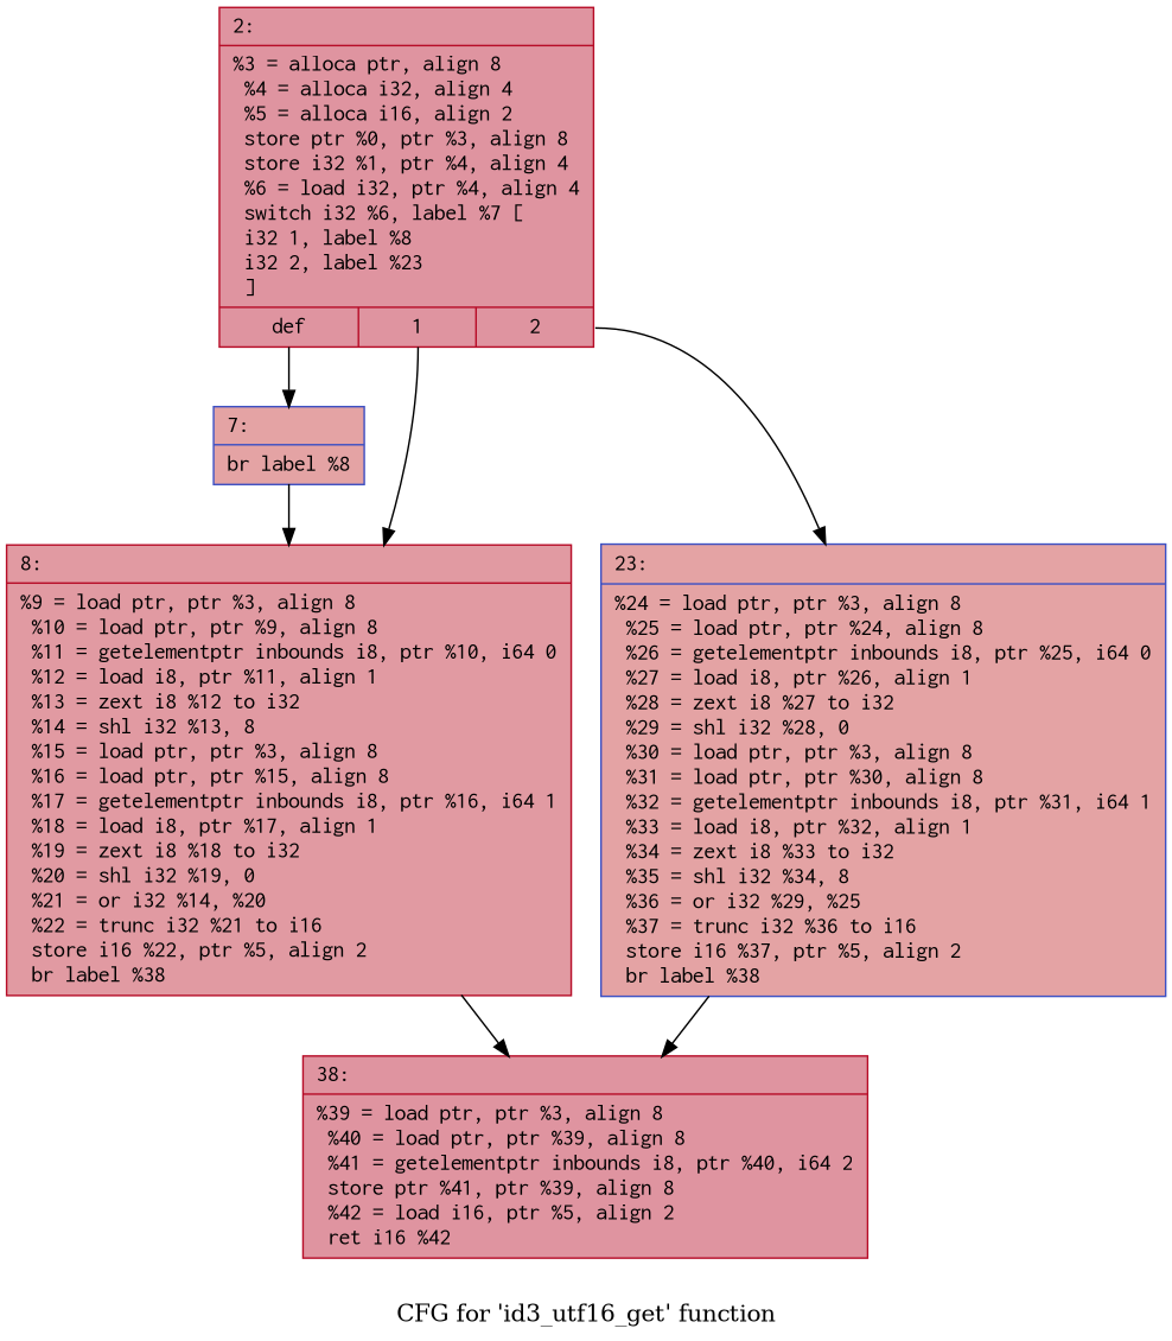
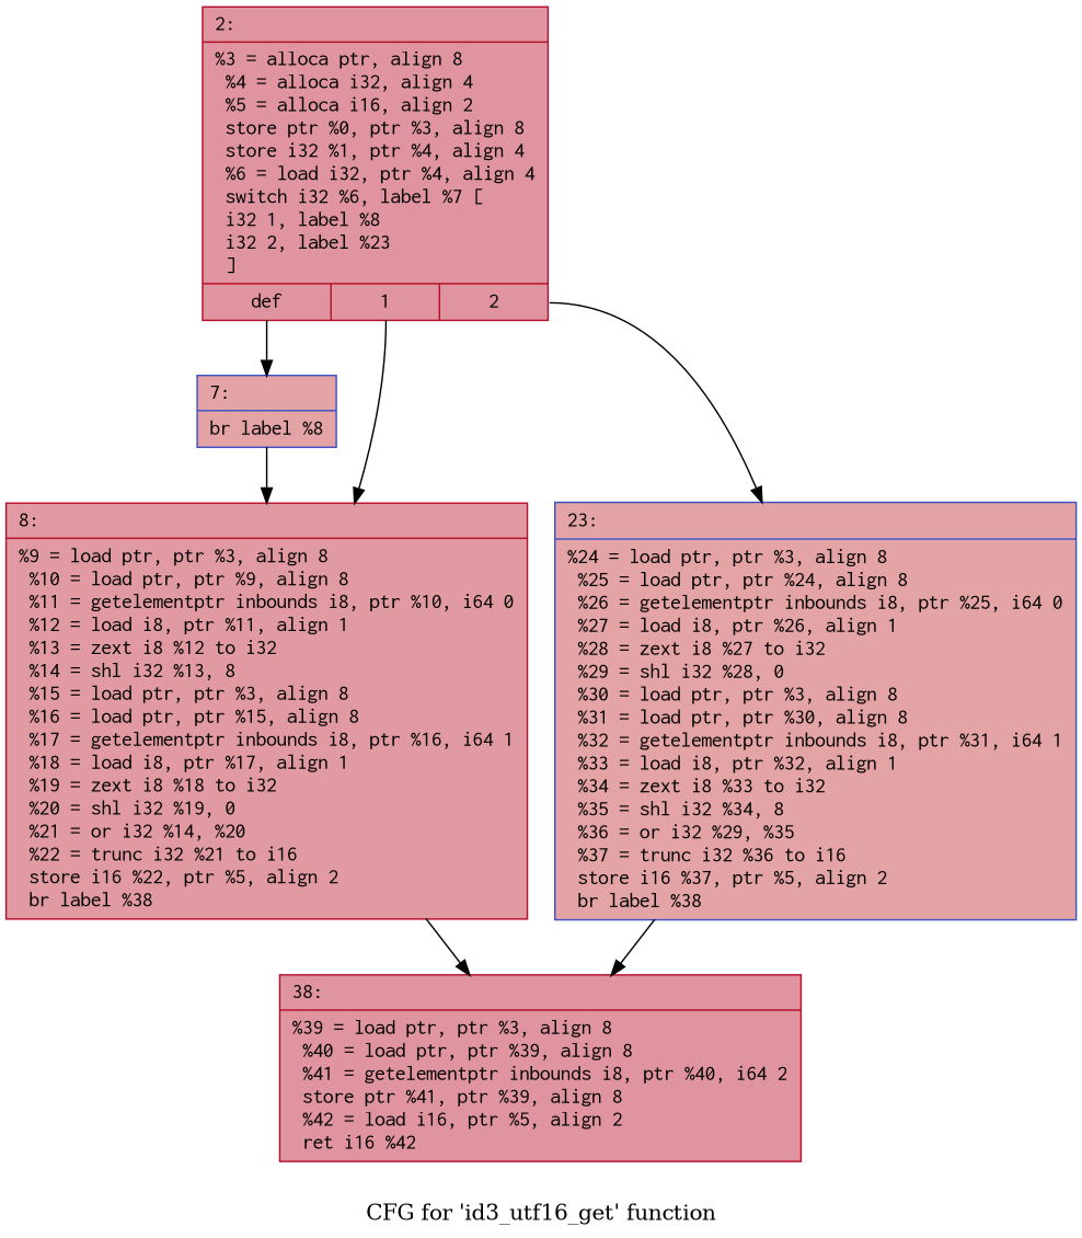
  digraph {
    label="CFG for 'id3_utf16_get' function"
    node [color="#b70d28ff" fillcolor="#b70d2870" fontname=Courier shape=record style=filled]
    n1 [label="{2:\l|  %3 = alloca ptr, align 8\l  %4 = alloca i32, align 4\l  %5 = alloca i16, align 2\l  store ptr %0, ptr %3, align 8\l  store i32 %1, ptr %4, align 4\l  %6 = load i32, ptr %4, align 4\l  switch i32 %6, label %7 [\l    i32 1, label %8\l    i32 2, label %23\l  ]\l|{<s0>def|<s1>1|<s2>2}}"]
    n2 [color="#3d50c3ff" fillcolor="#c32e3170" label="{7:\l|  br label %8\l}"]
    n3 [fillcolor="#bb1b2c70" label="{8:\l|  %9 = load ptr, ptr %3, align 8\l  %10 = load ptr, ptr %9, align 8\l  %11 = getelementptr inbounds i8, ptr %10, i64 0\l  %12 = load i8, ptr %11, align 1\l  %13 = zext i8 %12 to i32\l  %14 = shl i32 %13, 8\l  %15 = load ptr, ptr %3, align 8\l  %16 = load ptr, ptr %15, align 8\l  %17 = getelementptr inbounds i8, ptr %16, i64 1\l  %18 = load i8, ptr %17, align 1\l  %19 = zext i8 %18 to i32\l  %20 = shl i32 %19, 0\l  %21 = or i32 %14, %20\l  %22 = trunc i32 %21 to i16\l  store i16 %22, ptr %5, align 2\l  br label %38\l}"]
-   n4 [color="#3d50c3ff" fillcolor="#c32e3170" label="{23:\l|  %24 = load ptr, ptr %3, align 8\l  %25 = load ptr, ptr %24, align 8\l  %26 = getelementptr inbounds i8, ptr %25, i64 0\l  %27 = load i8, ptr %26, align 1\l  %28 = zext i8 %27 to i32\l  %29 = shl i32 %28, 0\l  %30 = load ptr, ptr %3, align 8\l  %31 = load ptr, ptr %30, align 8\l  %32 = getelementptr inbounds i8, ptr %31, i64 1\l  %33 = load i8, ptr %32, align 1\l  %34 = zext i8 %33 to i32\l  %35 = shl i32 %34, 8\l  %36 = or i32 %29, %25\l  %37 = trunc i32 %36 to i16\l  store i16 %37, ptr %5, align 2\l  br label %38\l}"]
+   n4 [color="#3d50c3ff" fillcolor="#c32e3170" label="{23:\l|  %24 = load ptr, ptr %3, align 8\l  %25 = load ptr, ptr %24, align 8\l  %26 = getelementptr inbounds i8, ptr %25, i64 0\l  %27 = load i8, ptr %26, align 1\l  %28 = zext i8 %27 to i32\l  %29 = shl i32 %28, 0\l  %30 = load ptr, ptr %3, align 8\l  %31 = load ptr, ptr %30, align 8\l  %32 = getelementptr inbounds i8, ptr %31, i64 1\l  %33 = load i8, ptr %32, align 1\l  %34 = zext i8 %33 to i32\l  %35 = shl i32 %34, 8\l  %36 = or i32 %29, %35\l  %37 = trunc i32 %36 to i16\l  store i16 %37, ptr %5, align 2\l  br label %38\l}"]
    n5 [label="{38:\l|  %39 = load ptr, ptr %3, align 8\l  %40 = load ptr, ptr %39, align 8\l  %41 = getelementptr inbounds i8, ptr %40, i64 2\l  store ptr %41, ptr %39, align 8\l  %42 = load i16, ptr %5, align 2\l  ret i16 %42\l}"]
    n1 -> n2 [tailport=s0]
    n1 -> n3 [tailport=s1]
    n1 -> n4 [tailport=s2]
    n2 -> n3
    n3 -> n5
    n4 -> n5
  }
